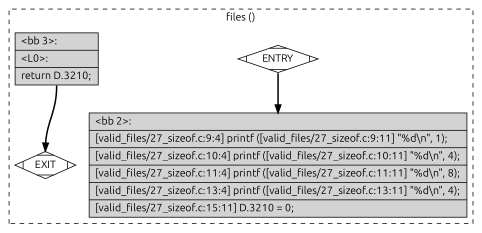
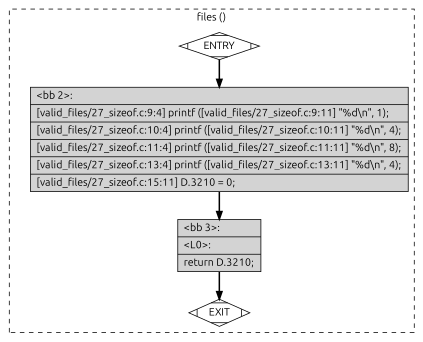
  digraph {
    fontname=Ubuntu
    node [fillcolor=white fontname=Ubuntu shape=Mdiamond style=filled]
    edge [constraint=true fontname=Ubuntu headport=n style="solid,bold" tailport=s color=black weight=100]
    n1 [label=ENTRY]
    n2 [label=EXIT]
    n3 [fillcolor=lightgrey label="{\<bb\ 2\>:\l|[valid_files/27_sizeof.c:9:4]\ printf\ ([valid_files/27_sizeof.c:9:11]\ \"%d\\n\",\ 1);\l|[valid_files/27_sizeof.c:10:4]\ printf\ ([valid_files/27_sizeof.c:10:11]\ \"%d\\n\",\ 4);\l|[valid_files/27_sizeof.c:11:4]\ printf\ ([valid_files/27_sizeof.c:11:11]\ \"%d\\n\",\ 8);\l|[valid_files/27_sizeof.c:13:4]\ printf\ ([valid_files/27_sizeof.c:13:11]\ \"%d\\n\",\ 4);\l|[valid_files/27_sizeof.c:15:11]\ D.3210\ =\ 0;\l}" shape=record]
    n4 [fillcolor=lightgrey label="{\<bb\ 3\>:\l|\<L0\>:\l|return\ D.3210;\l}" shape=record]
    subgraph cluster_1 {
      color=black
      label="files ()"
      style=dashed
      n1
      n2
      n3
      n4
    }
    n1 -> n2 [style=invis color="" weight=""]
    n1 -> n3
+   n3 -> n4
    n4 -> n2 [weight=10]
  }
